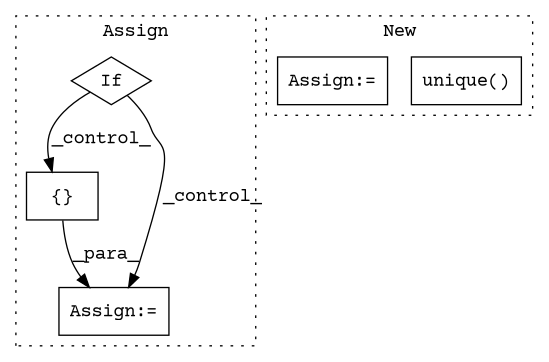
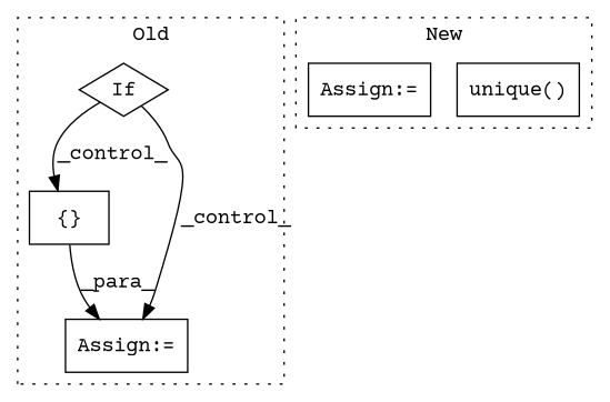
  digraph {
    fontname="Courier Prime"
    node [a=68 l=3 shape=box fontname="Courier Prime"]
    edge [fontname="Courier Prime"]
    n1 [a=59 l="1,0" label="{}" s="24519,24523"]
    n2 [label="Assign:=" s=24516]
    n3 [a=96 label=If s=24475 shape=diamond]
    n4 [a=75 l=64 label="unique()" s=26277]
    n5 [label="Assign:=" s=26342]
    subgraph cluster_1 {
-     label=Assign
+     label=Old
      style=dotted
      n1
      n2
      n3
    }
    subgraph cluster_2 {
      label=New
      style=dotted
      n4
      n5
    }
    n1 -> n2 [label=_para_]
    n3 -> n1 [label=_control_]
    n3 -> n2 [label=_control_]
  }
